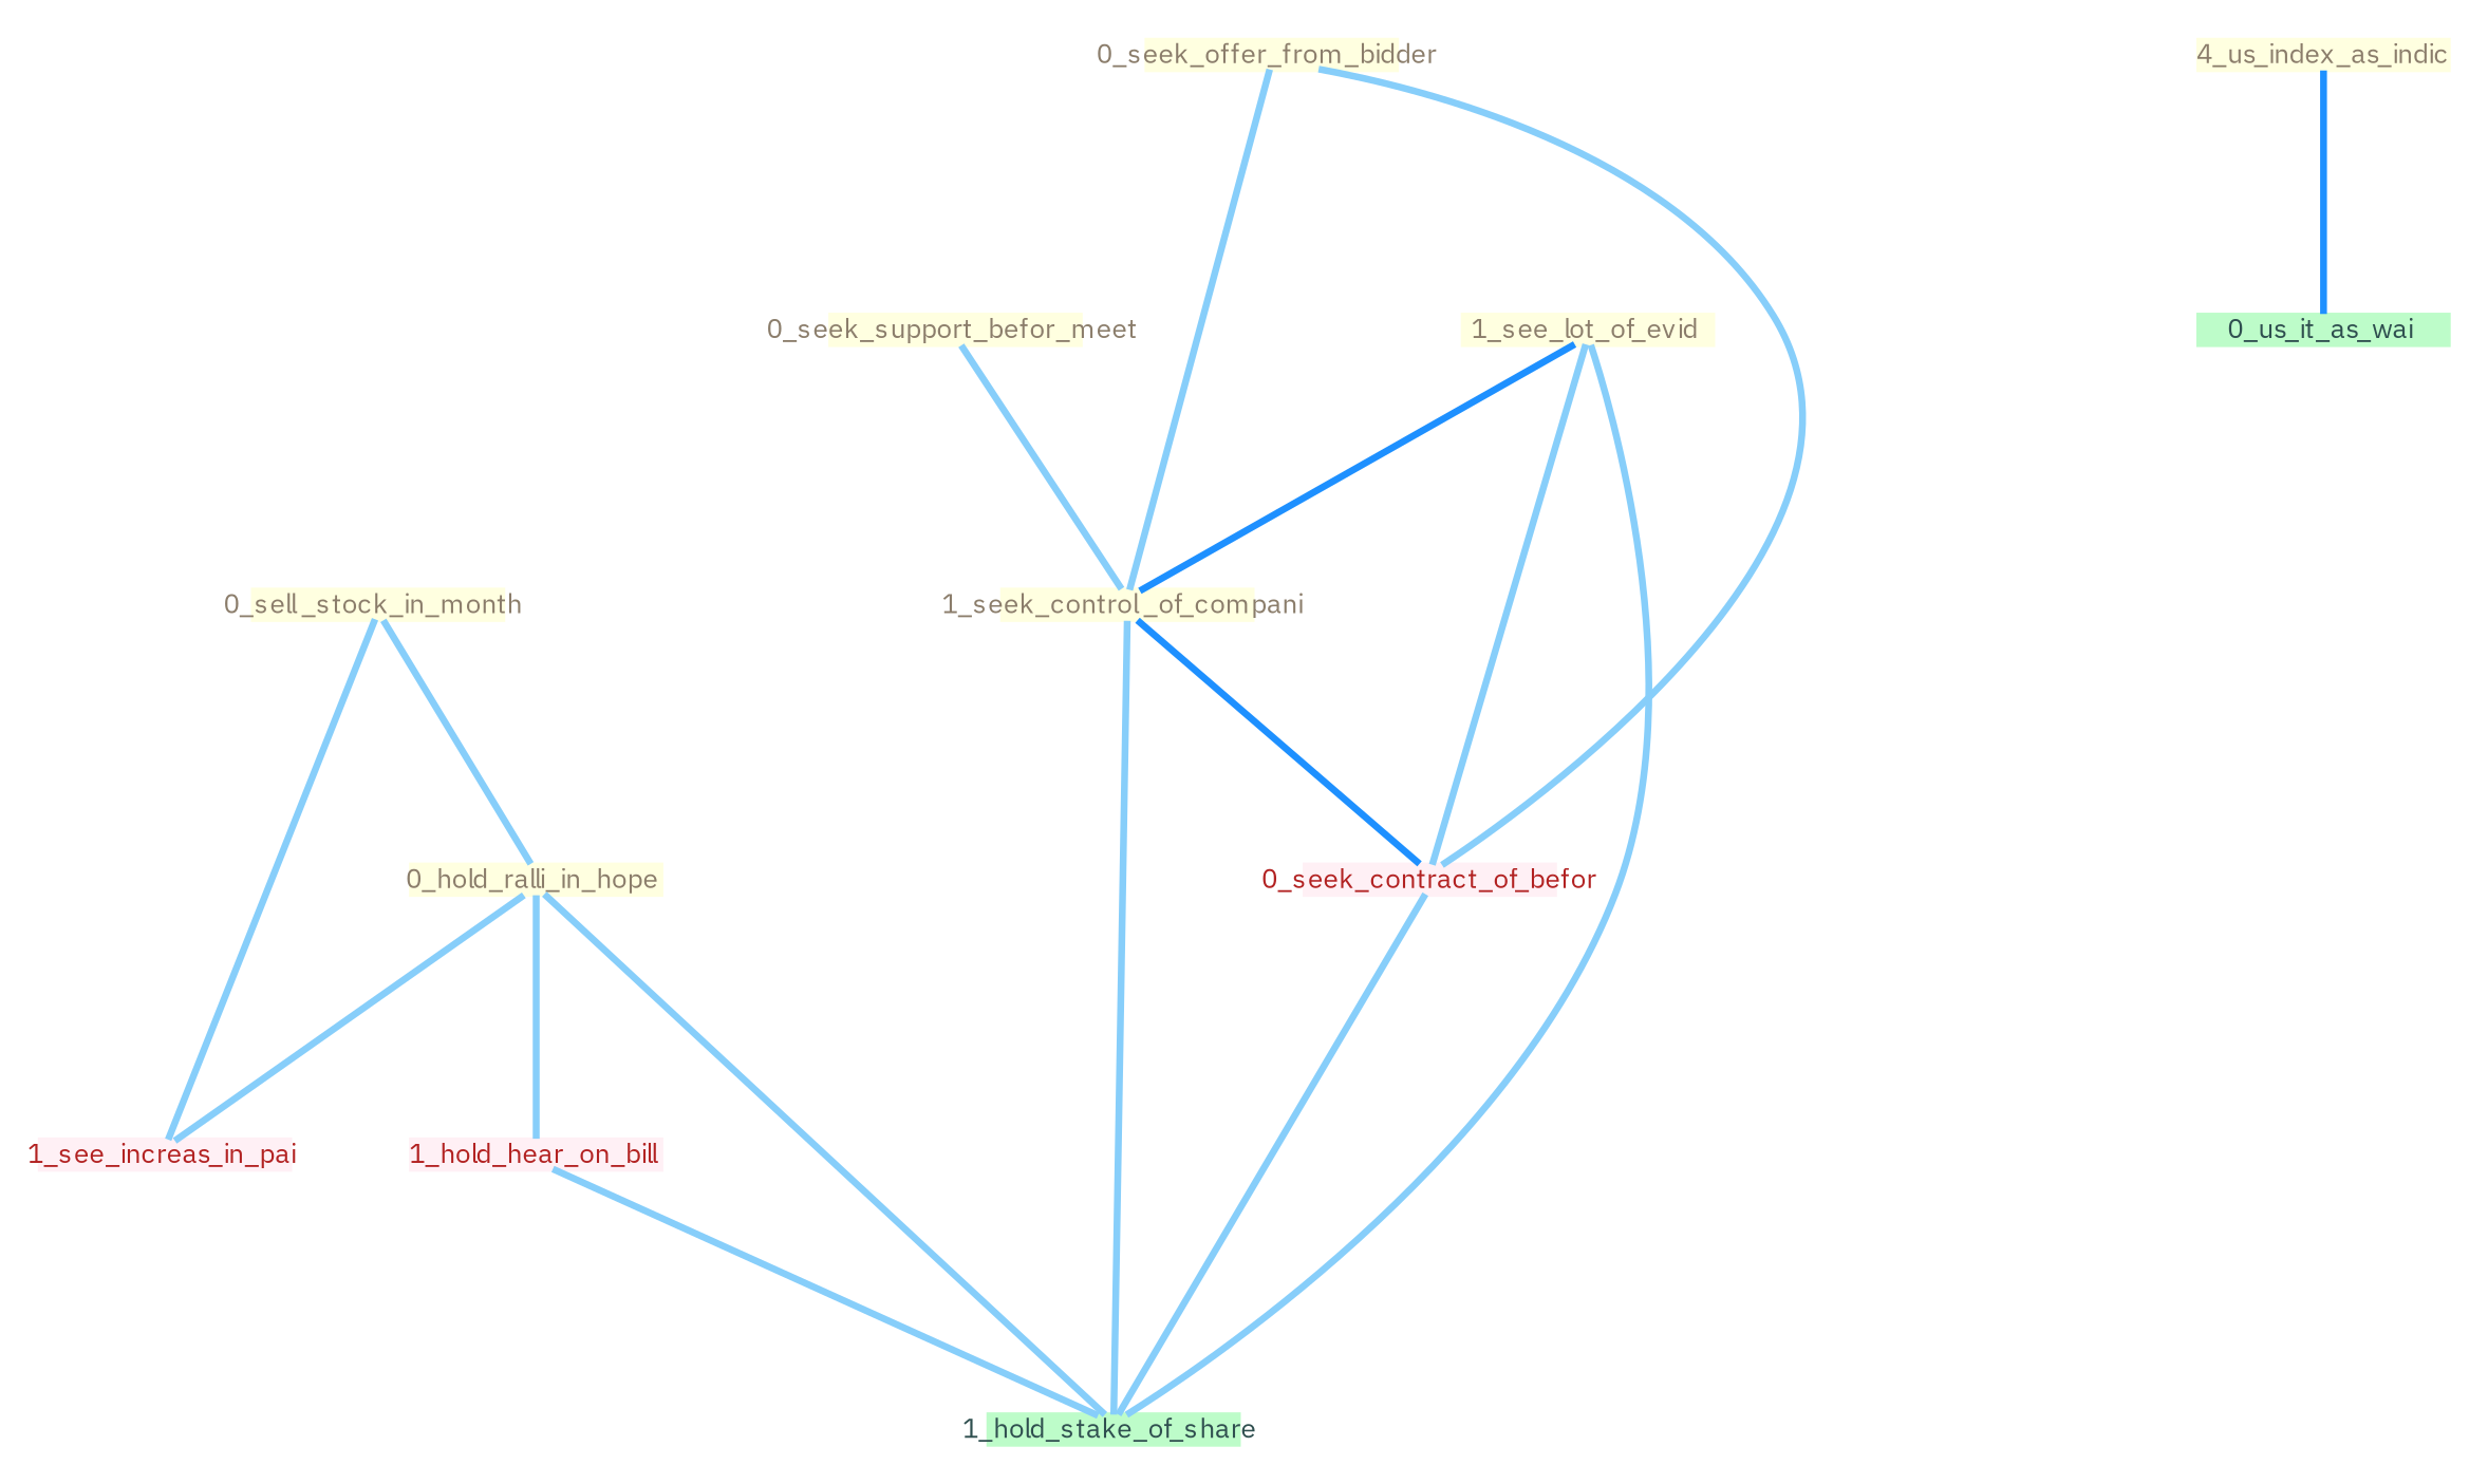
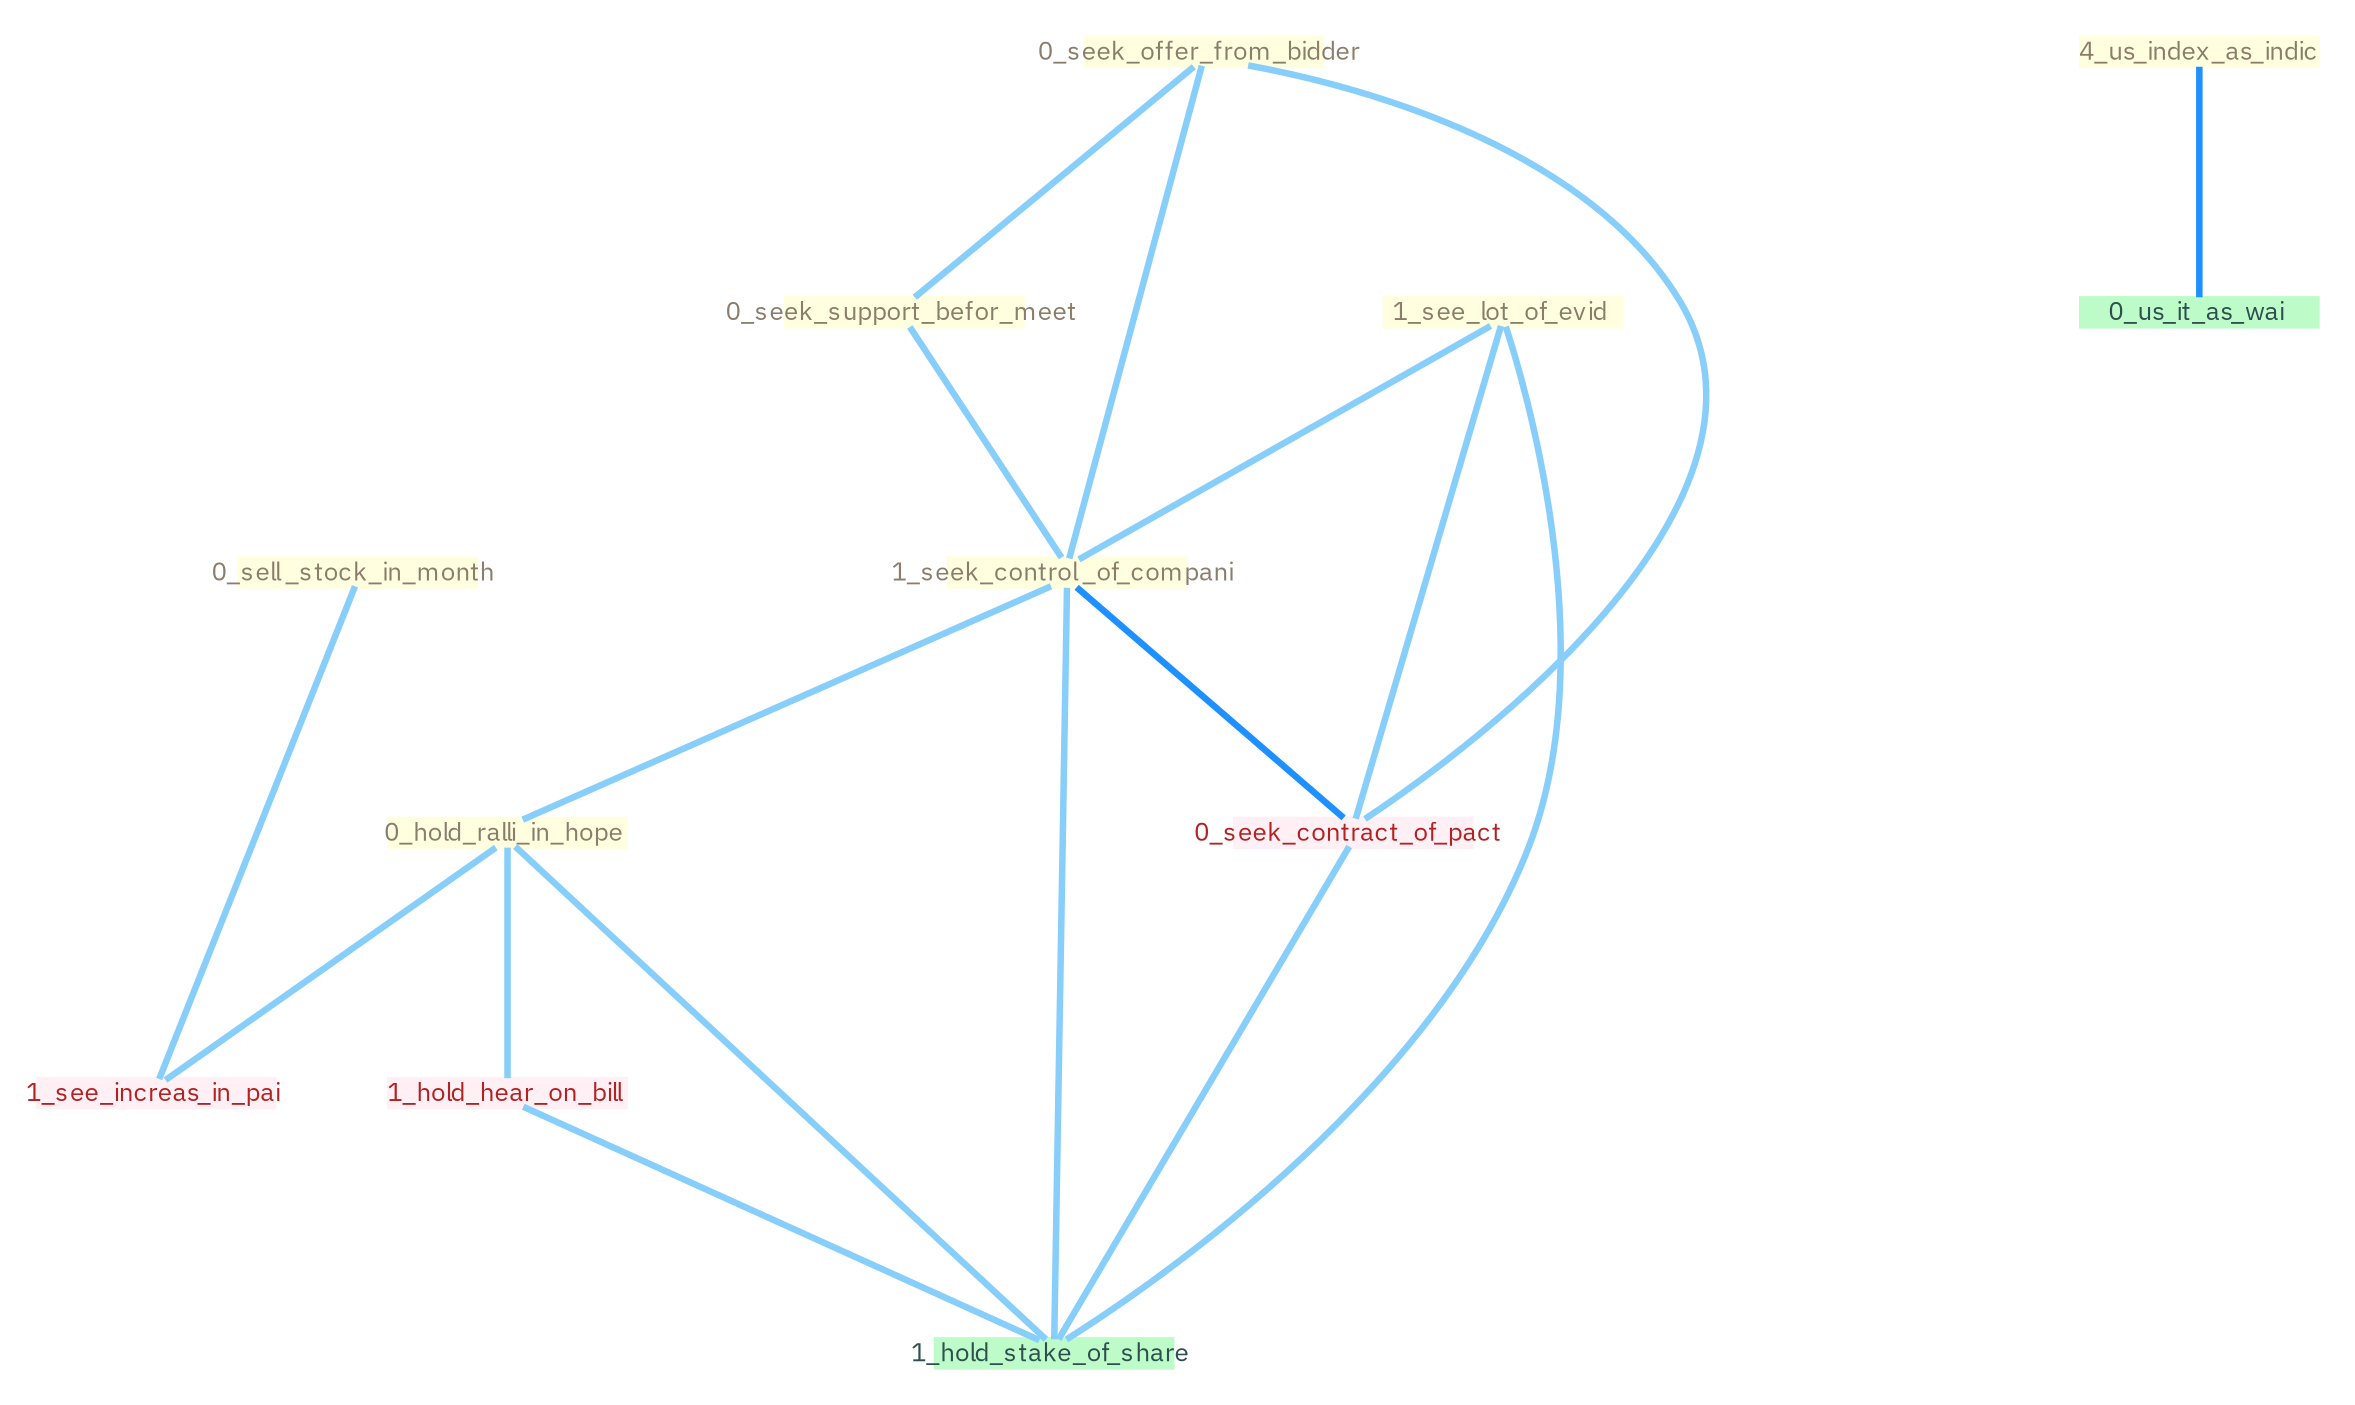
  graph {
    fontname="IBM Plex Sans"
    node [color="#ffffe0" fixedsize=true fontcolor="#8b7d6b" fontname="IBM Plex Sans" fontsize=4 shape=polygon style=filled]
    edge [color="#87cefa" fontname="IBM Plex Sans" w=1]
    "0_sell_stock_in_month " [height=.06 width=.5]
    "0_seek_offer_from_bidder " [height=.06 width=.5]
    "1_see_lot_of_evid " [height=.06 width=.5]
    "0_hold_ralli_in_hope " [height=.06 width=.5]
    "0_seek_support_befor_meet " [height=.06 width=.5]
    n6 [height=.06 label="4_us_index_as_indic" width=.5]
    "1_seek_control_of_compani " [height=.06 width=.5]
-   "0_seek_contract_of_pact " [color="#fff0f5" fontcolor="#b22222" height=.06 width=.5 label="0_seek_contract_of_befor"]
+   "0_seek_contract_of_pact " [color="#fff0f5" fontcolor="#b22222" height=.06 width=.5]
    "1_see_increas_in_pai " [color="#fff0f5" fontcolor="#b22222" height=.06 width=.5]
    "1_hold_hear_on_bill " [color="#fff0f5" fontcolor="#b22222" height=.06 width=.5]
    "1_hold_stake_of_share " [color="#BDFCC9" fontcolor="#2f4f4f" height=.06 width=.5]
    "0_us_it_as_wai " [color="#BDFCC9" fontcolor="#2f4f4f" height=.06 width=.5]
    subgraph sub_1 {
      "0_sell_stock_in_month "
      "0_seek_offer_from_bidder "
      "1_see_lot_of_evid "
      "0_hold_ralli_in_hope "
      "0_seek_support_befor_meet "
      n6
      "1_seek_control_of_compani "
    }
    subgraph sub_2 {
      "0_seek_contract_of_pact "
      "1_see_increas_in_pai "
      "1_hold_hear_on_bill "
    }
-   "0_sell_stock_in_month " -- "0_hold_ralli_in_hope "
+   "1_seek_control_of_compani " -- "0_hold_ralli_in_hope "
    "0_sell_stock_in_month " -- "1_see_increas_in_pai "
+   "0_seek_offer_from_bidder " -- "0_seek_support_befor_meet "
    "0_seek_offer_from_bidder " -- "1_seek_control_of_compani "
    "0_seek_offer_from_bidder " -- "0_seek_contract_of_pact "
-   "1_see_lot_of_evid " -- "1_seek_control_of_compani " [color="#1e90ff"]
+   "1_see_lot_of_evid " -- "1_seek_control_of_compani "
    "1_see_lot_of_evid " -- "0_seek_contract_of_pact "
    "1_see_lot_of_evid " -- "1_hold_stake_of_share "
    "0_hold_ralli_in_hope " -- "1_see_increas_in_pai "
    "0_hold_ralli_in_hope " -- "1_hold_hear_on_bill "
    "0_hold_ralli_in_hope " -- "1_hold_stake_of_share "
    "0_seek_support_befor_meet " -- "1_seek_control_of_compani "
    n6 -- "0_us_it_as_wai " [color="#1e90ff" w=2]
    "1_seek_control_of_compani " -- "0_seek_contract_of_pact " [color="#1e90ff" w=2]
    "1_seek_control_of_compani " -- "1_hold_stake_of_share "
    "0_seek_contract_of_pact " -- "1_hold_stake_of_share "
    "1_hold_hear_on_bill " -- "1_hold_stake_of_share "
  }
